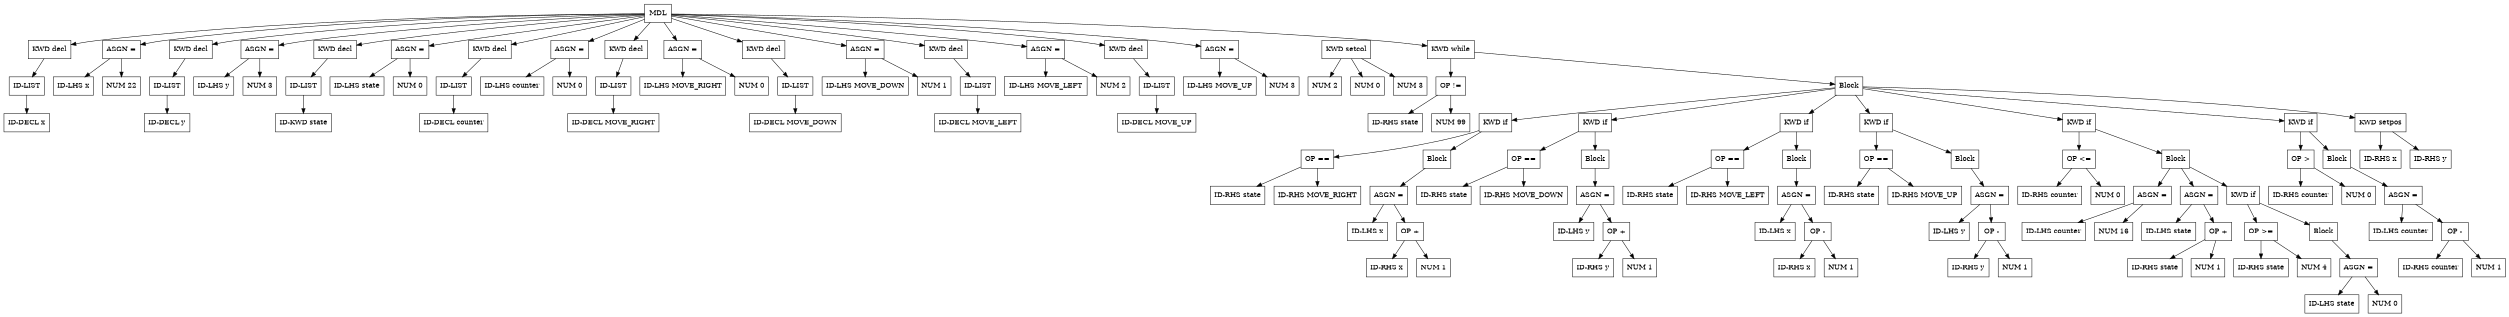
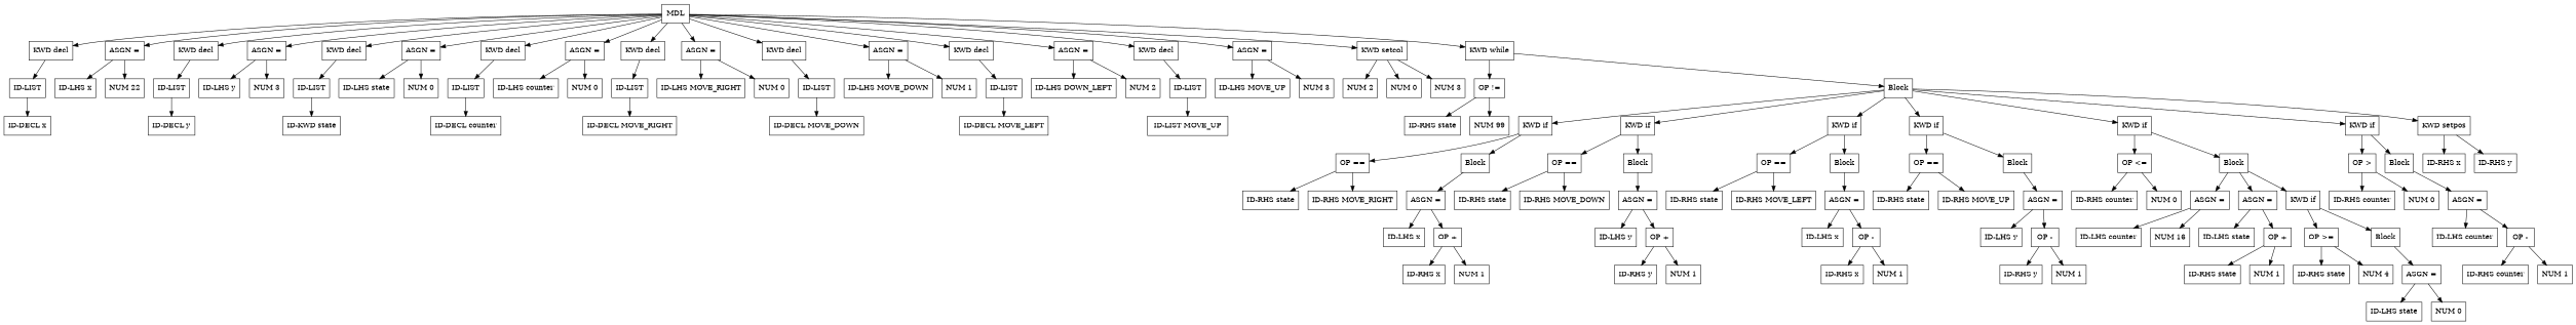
  digraph {
    node [shape=record]
    n1 [label="MDL " uuid="0dd48f3a-b9b5-41ea-9773-737fa97141b5"]
    n2 [label="KWD decl" uuid="0609a9d7-1138-4d9a-b669-05edeb9b7794"]
    n3 [label="ASGN =" uuid="fc0f9cd4-2cbb-4f5e-818b-db797a7c11f3"]
    n4 [label="KWD decl" uuid="56be871a-d735-44f2-9384-8d433b23f9c2"]
    n5 [label="ASGN =" uuid="9c0c8fbc-827c-425c-a536-e23f7b045383"]
    n6 [label="KWD decl" uuid="77d92f39-dbe0-44cf-b9c9-1d77dbd20b48"]
    n7 [label="ASGN =" uuid="14f90ed4-6506-41d1-ab5a-47dc2721105f"]
    n8 [label="KWD decl" uuid="0238ddf5-18d8-4dd8-be05-7ac9af28f7e2"]
    n9 [label="ASGN =" uuid="54e2c2bf-a7c9-43ca-8a9e-1ea034c22a01"]
    n10 [label="KWD decl" uuid="b1b70876-b24e-499c-994a-7e550fcd209b"]
    n11 [label="ASGN =" uuid="843d5b28-7d91-4150-9352-fbb8dc7fcb1f"]
    n12 [label="KWD decl" uuid="ce05f5e9-3521-49b2-b3f9-3473dc1c2ef6"]
    n13 [label="ASGN =" uuid="03be2150-5d6f-40de-b931-944bbfce9fdb"]
    n14 [label="KWD decl" uuid="5a323c0b-cb6e-40d7-8481-59213812bb8a"]
    n15 [label="ASGN =" uuid="d44dff0e-2bce-4a4b-9291-200b4e9b4ede"]
    n16 [label="KWD decl" uuid="5b2ddf63-b53d-4b57-8f77-dc9e1318760d"]
    n17 [label="ASGN =" uuid="20c2a57f-9c1d-4579-af81-74d6e4beadac"]
    n18 [label="KWD setcol" uuid="88ee41a2-43ea-43a8-9999-bbbd16cf210b"]
    n19 [label="KWD while" uuid="7d7c134a-1c15-4962-84b3-16721bc4a64f"]
    n20 [label="ID-LIST " uuid="78249d58-54d2-4305-b593-ff9ddcc4f549"]
    n21 [label="ID-LHS x" uuid="d307cda0-ddd0-4e01-a934-e14f925cc5e3"]
    n22 [label="NUM 22" uuid="b27cb48f-97ac-462b-bc1a-b417bb91f961"]
    n23 [label="ID-LIST " uuid="d0b8f96e-2ca3-40aa-805c-62fda3de9e94"]
    n24 [label="ID-LHS y" uuid="388db798-3109-4857-8dac-055c31e03fe3"]
    n25 [label="NUM 3" uuid="c6121e74-21c0-4423-8d59-adb319590274"]
    n26 [label="ID-LIST " uuid="00db5b36-dd66-49c9-82c7-333d5f96edf2"]
    n27 [label="ID-LHS state" uuid="e9ef65a9-9c90-4bb8-9579-2e8225dccded"]
    n28 [label="NUM 0" uuid="6976766f-d6fe-4c06-b8c3-22a15ec05c5a"]
    n29 [label="ID-LIST " uuid="c2a6af03-7402-4067-b41d-cff0eb052144"]
    n30 [label="ID-LHS counter" uuid="45264ea2-939f-44c0-9ed6-9a61984fbc57"]
    n31 [label="NUM 0" uuid="802bb8fc-6853-40ca-af65-e6b9660bcafa"]
    n32 [label="ID-LIST " uuid="02833c70-d0a5-45ae-b3c1-471b59485ec2"]
    n33 [label="ID-LHS MOVE_RIGHT" uuid="13068c3e-a06f-470f-8d2c-95cb804f377e"]
    n34 [label="NUM 0" uuid="dd773b5b-9a8a-4c79-9476-b33ad97609a8"]
    n35 [label="ID-LIST " uuid="ce014e8a-7869-491e-91b3-8598556f4a1a"]
    n36 [label="ID-LHS MOVE_DOWN" uuid="daad2d9c-3f8e-4533-9af8-744e9c962d50"]
    n37 [label="NUM 1" uuid="305d79a5-d19b-4b38-a318-46e0da038fab"]
    n38 [label="ID-LIST " uuid="47020b5a-a003-4fdc-8238-4f06cf8b3c6f"]
-   n39 [label="ID-LHS MOVE_LEFT" uuid="cb9a8f27-bf4c-47d6-8c66-46041323fc8f"]
+   n39 [label="ID-LHS DOWN_LEFT" uuid="cb9a8f27-bf4c-47d6-8c66-46041323fc8f"]
    n40 [label="NUM 2" uuid="0e37aa17-c206-4dd4-897c-2e3fbd64a4bc"]
    n41 [label="ID-LIST " uuid="e6cd4717-fea9-4816-85a3-3001d6540de6"]
    n42 [label="ID-LHS MOVE_UP" uuid="4d15905c-d4bb-47a2-959c-5fbcf3e9aee3"]
    n43 [label="NUM 3" uuid="c652c1d2-a014-41e2-b944-fe6d6d0f88ef"]
    n44 [label="NUM 2" uuid="ac2c538a-da06-4b08-8845-605a3aa746e5"]
    n45 [label="NUM 0" uuid="3abf9006-667a-43fe-8c78-0186c4729b12"]
    n46 [label="NUM 3" uuid="6225d18f-2b81-4d9f-8b1c-27972c5faa43"]
    n47 [label="OP !=" uuid="084b797f-c19c-42b8-a678-31a8bd90666d"]
    n48 [label="Block " uuid="b855ea33-aec9-4a47-9152-a82fa6fd29a6"]
    n49 [label="ID-DECL x" uuid="71a21bca-7560-4482-8d4f-9dbf79a8ffde"]
    n50 [label="ID-DECL y" uuid="3ea9f85c-6ea1-4a9c-98d2-681f6ecaba85"]
    n51 [label="ID-KWD state" uuid="66fb8d48-524a-4aad-9f58-a6537039b4d6"]
    n52 [label="ID-DECL counter" uuid="c6a3c0bf-3781-4161-894f-e92bec998a91"]
    n53 [label="ID-DECL MOVE_RIGHT" uuid="80d699fb-1d45-42a0-96b6-2e42118aeb58"]
    n54 [label="ID-DECL MOVE_DOWN" uuid="65648686-63a8-4e15-89c7-5234d616e792"]
    n55 [label="ID-DECL MOVE_LEFT" uuid="5451727a-1813-4ce1-af2c-7ec65d978b1c"]
-   n56 [label="ID-DECL MOVE_UP" uuid="4ed3c9bc-16de-4236-a905-7294910f9fe0"]
+   n56 [label="ID-LIST MOVE_UP" uuid="4ed3c9bc-16de-4236-a905-7294910f9fe0"]
    n57 [label="ID-RHS state" uuid="e247c007-aa32-4bc3-a2dd-f8a567611339"]
    n58 [label="NUM 99" uuid="99c87953-6b64-4016-9ee6-682e25a602c0"]
    n59 [label="KWD if" uuid="19183139-85a1-4f17-b847-c4b5bd72fad9"]
    n60 [label="KWD if" uuid="ad530d99-6fe9-439f-a81b-912f017c0a35"]
    n61 [label="KWD if" uuid="9eb46983-afab-47bf-a24c-feb732c3f16d"]
    n62 [label="KWD if" uuid="c27ed341-ac2d-4bee-a18b-8cd3de902132"]
    n63 [label="KWD if" uuid="2499ebb7-04d2-4547-9e37-578af3bd6892"]
    n64 [label="KWD if" uuid="661ec973-290d-4ad7-a025-2cc1c9901b1e"]
    n65 [label="KWD setpos" uuid="4109fe2c-f731-4b48-ab27-c4cb1eac79fc"]
    n66 [label="OP ==" uuid="7657c2e4-11c2-498a-8ac8-27ec2245f6d3"]
    n67 [label="Block " uuid="77e7c5bf-46f0-4d4b-a10a-30569881c2a2"]
    n68 [label="OP ==" uuid="7854b0a3-7dab-4579-9073-8140c3e5ed6c"]
    n69 [label="Block " uuid="609d1be9-8d54-4131-9cf4-53f6ec57ba2f"]
    n70 [label="OP ==" uuid="28cb7e4a-1480-4cbc-993b-fe937893b53f"]
    n71 [label="Block " uuid="ce7fbe48-f16b-4d61-b1b1-56fd52ad6738"]
    n72 [label="OP ==" uuid="e67c21e9-1fd3-427a-b8dd-46a13592972d"]
    n73 [label="Block " uuid="22342d34-42d1-42f8-aef9-592e8b139f3e"]
    n74 [label="OP \<=" uuid="ffe628ec-3c3b-4821-88e0-e04f62b1880b"]
    n75 [label="Block " uuid="95d15984-3b4a-4ac7-a721-9d01955a0333"]
    n76 [label="OP \>" uuid="34b6027f-0a18-4905-9df7-f304f280a42f"]
    n77 [label="Block " uuid="924cffc9-3b58-4a17-9fd1-e480fc4c695b"]
    n78 [label="ID-RHS x" uuid="01e7a7d9-9328-46cd-be86-07ab2cc8b0a1"]
    n79 [label="ID-RHS y" uuid="0bc2e6d1-679b-4baa-94fc-756600fec731"]
    n80 [label="ID-RHS state" uuid="ec665e4d-bb8a-4f4c-b32c-5da175b4580e"]
    n81 [label="ID-RHS MOVE_RIGHT" uuid="98a77242-1f77-438f-aae4-7584fff8aa14"]
    n82 [label="ASGN =" uuid="b44e2567-74df-4c57-821a-f53f1e4e8bde"]
    n83 [label="ID-LHS x" uuid="521520ef-3c69-440a-b78e-4a89360fa89c"]
    n84 [label="OP +" uuid="1cc3b91c-eac9-4e3e-975b-6db1e3d4e033"]
    n85 [label="ID-RHS x" uuid="abdd1db4-1370-457b-bd59-5f51734203a4"]
    n86 [label="NUM 1" uuid="de4ceb30-2882-4788-a83b-105136a940d5"]
    n87 [label="ID-RHS state" uuid="69d9cd65-80eb-48f5-9ce8-dfee8c06a7f9"]
    n88 [label="ID-RHS MOVE_DOWN" uuid="1e683646-d03f-4bed-8743-0d5b52b67060"]
    n89 [label="ASGN =" uuid="d1a79ad2-7ac9-4131-ba04-db61905cb2cd"]
    n90 [label="ID-LHS y" uuid="2feb39c4-cbde-4366-ab6f-6e3caa8fbbef"]
    n91 [label="OP +" uuid="b9c1cccd-5984-4e81-9544-3d507bb9ce9e"]
    n92 [label="ID-RHS y" uuid="19fd61fc-dcbb-4988-a0ac-99807490babb"]
    n93 [label="NUM 1" uuid="9cd0e162-ab4b-4d34-915c-b450c0c8dc38"]
    n94 [label="ID-RHS state" uuid="73d53dc1-952d-4035-9926-0ccda172c8a6"]
    n95 [label="ID-RHS MOVE_LEFT" uuid="7390064f-a617-4a99-965d-de523945d6a1"]
    n96 [label="ASGN =" uuid="55ac5cb1-a769-4b68-bed3-ab48d44beaf4"]
    n97 [label="ID-LHS x" uuid="6d379dc9-c14d-4b61-a949-06c74bba8b6c"]
    n98 [label="OP -" uuid="ea972de7-c0e1-4382-9d5c-c486d9a8032d"]
    n99 [label="ID-RHS x" uuid="55b95dc4-aa36-44dd-9888-611341039ecf"]
    n100 [label="NUM 1" uuid="a7f23177-8556-43fb-910f-166e13f25dad"]
    n101 [label="ID-RHS state" uuid="f5eae887-e4e0-4898-84c2-2c6828fd728f"]
    n102 [label="ID-RHS MOVE_UP" uuid="20a9f331-fbac-4967-be48-26e7e33ac84d"]
    n103 [label="ASGN =" uuid="46cecd72-67a1-4468-bfc5-256356908e88"]
    n104 [label="ID-LHS y" uuid="8a1fe59c-3eb6-4e58-9c80-5596fccaaebe"]
    n105 [label="OP -" uuid="df6ecba8-c890-4141-851f-40465efc3ab1"]
    n106 [label="ID-RHS y" uuid="6e72b6d0-3557-41d4-adde-5f03891e0d6b"]
    n107 [label="NUM 1" uuid="2ec59dd8-0576-4a7e-a9c8-25df1b323fbf"]
    n108 [label="ID-RHS counter" uuid="8d4af198-13d9-4ae1-acc2-39d6bda08fbb"]
    n109 [label="NUM 0" uuid="b4323bfb-483e-4e57-aec7-cda083514b54"]
    n110 [label="ASGN =" uuid="5657e969-17cc-4ad7-82e1-18a1d55140c6"]
    n111 [label="ASGN =" uuid="cf947f5f-2cea-4bd7-af32-d4fd7c04b4f9"]
    n112 [label="KWD if" uuid="519cc285-9fad-4500-b259-f03175a6d552"]
    n113 [label="ID-LHS counter" uuid="fb9b2492-35cb-409f-85f0-dfed55c23f11"]
    n114 [label="NUM 16" uuid="2e85684d-57e7-49f4-b82e-66ff5334e7ce"]
    n115 [label="ID-LHS state" uuid="4ecd0cac-ec4e-4d3d-b03d-ebe3e7e4a045"]
    n116 [label="OP +" uuid="a0f77f92-5589-4098-917a-9fbb7596e141"]
    n117 [label="OP \>=" uuid="5ccf809a-ad94-4ab3-ab5c-5a3937099012"]
    n118 [label="Block " uuid="c3a5c65b-19b9-4ec7-8db0-6656f9796145"]
    n119 [label="ID-RHS state" uuid="3550186b-64b1-4b47-a269-70ede2e3b21a"]
    n120 [label="NUM 1" uuid="3c3df691-c71b-4115-a693-7791ab9c0f39"]
    n121 [label="ID-RHS state" uuid="77700f0e-3644-4c1e-895a-1a159e128212"]
    n122 [label="NUM 4" uuid="bb1e9438-ea28-4177-81bd-d56fa1fca4ac"]
    n123 [label="ASGN =" uuid="e0c2dfed-7b3b-4f4f-ae7d-9c0cec54dbc3"]
    n124 [label="ID-LHS state" uuid="1044c440-f1b2-4853-bfca-41b73552720d"]
    n125 [label="NUM 0" uuid="ef3cf651-4a36-4a01-b006-e3f5172c79fd"]
    n126 [label="ID-RHS counter" uuid="a4bf47d5-2aa9-461c-acda-185f68e3873a"]
    n127 [label="NUM 0" uuid="bf419a68-4afe-4f49-b4f7-06f2f5dc3d54"]
    n128 [label="ASGN =" uuid="3718d9c0-b072-4da9-a20c-be330d0eb06c"]
    n129 [label="ID-LHS counter" uuid="f92857e3-5af7-4ea3-a936-0c47fca08bf6"]
    n130 [label="OP -" uuid="be9abb44-0ee0-4ced-a068-7da784ce2e9a"]
    n131 [label="ID-RHS counter" uuid="60d611e9-1904-4b09-a65c-c2e8a45f6805"]
    n132 [label="NUM 1" uuid="d6b63ae5-0c7a-43f1-a264-9e9b17d65ed7"]
    n1 -> n2
    n1 -> n3
    n1 -> n4
    n1 -> n5
    n1 -> n6
    n1 -> n7
    n1 -> n8
    n1 -> n9
    n1 -> n10
    n1 -> n11
    n1 -> n12
    n1 -> n13
    n1 -> n14
    n1 -> n15
    n1 -> n16
    n1 -> n17
+   n1 -> n18
    n1 -> n19
    n2 -> n20
    n3 -> n21
    n3 -> n22
    n4 -> n23
    n5 -> n24
    n5 -> n25
    n6 -> n26
    n7 -> n27
    n7 -> n28
    n8 -> n29
    n9 -> n30
    n9 -> n31
    n10 -> n32
    n11 -> n33
    n11 -> n34
    n12 -> n35
    n13 -> n36
    n13 -> n37
    n14 -> n38
    n15 -> n39
    n15 -> n40
    n16 -> n41
    n17 -> n42
    n17 -> n43
    n18 -> n44
    n18 -> n45
    n18 -> n46
    n19 -> n47
    n19 -> n48
    n20 -> n49
    n23 -> n50
    n26 -> n51
    n29 -> n52
    n32 -> n53
    n35 -> n54
    n38 -> n55
    n41 -> n56
    n47 -> n57
    n47 -> n58
    n48 -> n59
    n48 -> n60
    n48 -> n61
    n48 -> n62
    n48 -> n63
    n48 -> n64
    n48 -> n65
    n59 -> n66
    n59 -> n67
    n60 -> n68
    n60 -> n69
    n61 -> n70
    n61 -> n71
    n62 -> n72
    n62 -> n73
    n63 -> n74
    n63 -> n75
    n64 -> n76
    n64 -> n77
    n65 -> n78
    n65 -> n79
    n66 -> n80
    n66 -> n81
    n67 -> n82
    n68 -> n87
    n68 -> n88
    n69 -> n89
    n70 -> n94
    n70 -> n95
    n71 -> n96
    n72 -> n101
    n72 -> n102
    n73 -> n103
    n74 -> n108
    n74 -> n109
    n75 -> n110
    n75 -> n111
    n75 -> n112
    n76 -> n126
    n76 -> n127
    n77 -> n128
    n82 -> n83
    n82 -> n84
    n84 -> n85
    n84 -> n86
    n89 -> n90
    n89 -> n91
    n91 -> n92
    n91 -> n93
    n96 -> n97
    n96 -> n98
    n98 -> n99
    n98 -> n100
    n103 -> n104
    n103 -> n105
    n105 -> n106
    n105 -> n107
    n110 -> n113
    n110 -> n114
    n111 -> n115
    n111 -> n116
    n112 -> n117
    n112 -> n118
    n116 -> n119
    n116 -> n120
    n117 -> n121
    n117 -> n122
    n118 -> n123
    n123 -> n124
    n123 -> n125
    n128 -> n129
    n128 -> n130
    n130 -> n131
    n130 -> n132
  }
